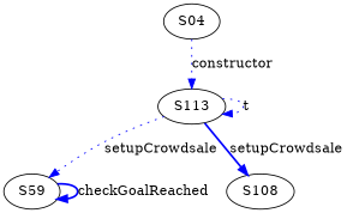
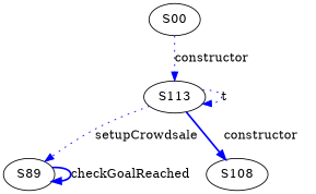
  digraph {
    edge [color=blue style=dotted]
-   S00 [label=S04]
+   S00
    S113
-   S89 [label=S59]
+   S89
    S108
    S00 -> S113 [label=constructor]
    S113 -> S113 [label=t]
    S113 -> S89 [label=setupCrowdsale]
-   S113 -> S108 [label=setupCrowdsale style=bold]
+   S113 -> S108 [label=constructor style=bold]
    S89 -> S89 [label=checkGoalReached style=bold]
  }
